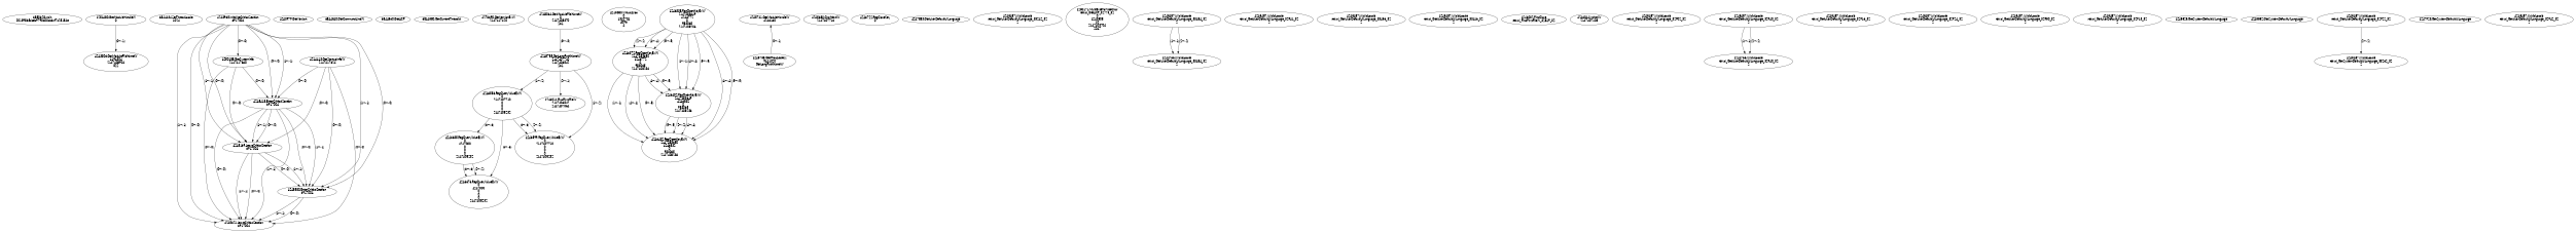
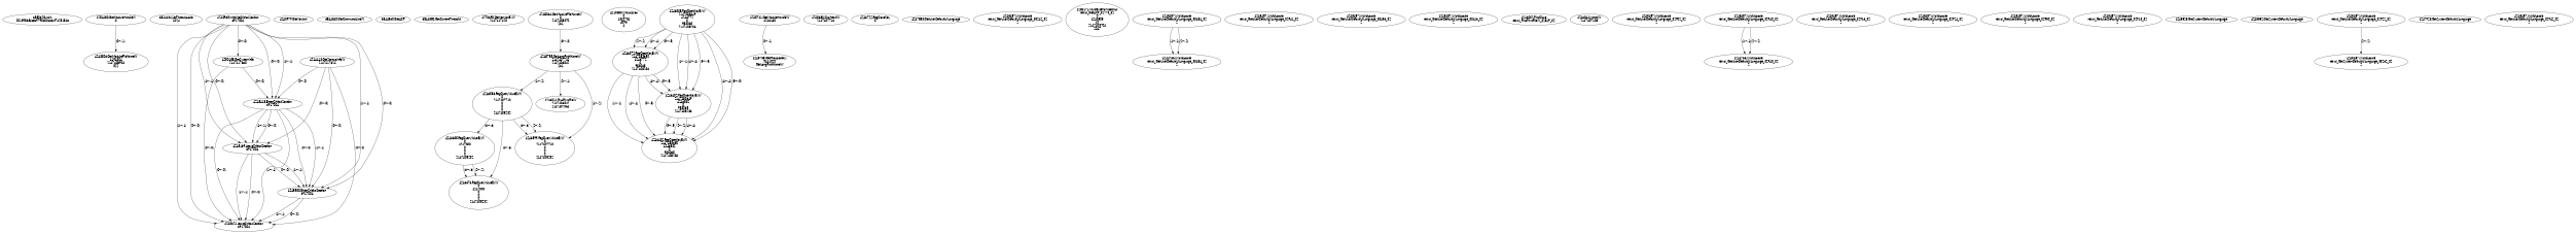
  digraph {
    fontname=Lato
    node [fontname=Lato]
    edge [fontname=Lato]
    n1 [label="6850628.main\n00139865dceb9790b03da6af7c25154e"]
    n2 [label="4254480.GetModuleHandleW\n0"]
    n3 [label="4243306.GetModuleFileNameW\n4194304\n2147408904\n522"]
    n4 [label="6844434.SetThreadLocale\n1024"]
    n5 [label="4243965.InitializeCriticalSection\n6917004"]
    n6 [label="4250188.GetSystemInfo\n2147417660"]
    n7 [label="4245418.EnterCriticalSection\n6917004"]
    n8 [label="4245169.LeaveCriticalSection\n6917004"]
    n9 [label="4245580.EnterCriticalSection\n6917004"]
    n10 [label="4245621.LeaveCriticalSection\n6917004"]
    n11 [label="4214413.GetStartupInfoW\n2147417624"]
    n12 [label="4243979.GetVersion\n"]
    n13 [label="6844540.GetCommandLineW\n"]
    n14 [label="6844560.GetACP\n"]
    n15 [label="6844580.GetCurrentThreadId\n"]
    n16 [label="4276690.GetVersionExW\n2147417420"]
    n17 [label="4248064.GetModuleFileNameW\n0\n2147408370\n261"]
    n18 [label="4245785.GetLongPathNameW\n2147407710\n2147406542\n261"]
    n19 [label="4246556.RegQueryValueExW\n0\n2147407710\n0\n0\n0\n2147408232"]
    n20 [label="4246014.FindFirstFileW\n2147406542\n2147407064"]
    n21 [label="4246599.RegQueryValueExW\n0\n2147407710\n0\n0\n0\n2147408232"]
    n22 [label="4215383.VirtualAlloc\n0\n1310704\n4096\n4"]
    n23 [label="4246338.RegOpenKeyExW\n2147483649\n4246772\n0\n983065\n2147408236"]
    n24 [label="4246372.RegOpenKeyExW\n2147483650\n4246772\n0\n983065\n2147408236"]
    n25 [label="4246402.RegOpenKeyExW\n2147483649\n4246832\n0\n983065\n2147408236"]
    n26 [label="4246432.RegOpenKeyExW\n2147483650\n4246832\n0\n983065\n2147408236"]
    n27 [label="4245741.GetModuleHandleW\n4246160"]
    n28 [label="4245758.GetProcAddress\n9441320\nGetLongPathNameW"]
    n29 [label="4246635.RegQueryValueExW\n0\n4247000\n0\n0\n0\n2147408232"]
    n30 [label="4246676.RegQueryValueExW\n0\n4247000\n0\n0\n0\n2147408232"]
    n31 [label="4245683.CharNextW\n2147407716"]
    n32 [label="4246722.RegCloseKey\n0"]
    n33 [label="4247883.GetUserDefaultUILanguage\n"]
    n34 [label="4245487.IsValidLocale\nretval_GetUserDefaultUILanguage_33242_32\n2"]
    n35 [label="4250171.MultiByteToWideChar\nretval_GetACP_32773_32\n0\n4243508\n10\n2147403704\n2047"]
    n36 [label="4245487.IsValidLocale\nretval_GetUserDefaultUILanguage_33484_32\n2"]
    n37 [label="4244766.IsValidLocale\nretval_GetUserDefaultUILanguage_33484_32\n2"]
    n38 [label="4245487.IsValidLocale\nretval_GetUserDefaultUILanguage_32941_32\n2"]
    n39 [label="4245487.IsValidLocale\nretval_GetUserDefaultUILanguage_33456_32\n2"]
    n40 [label="4245487.IsValidLocale\nretval_GetUserDefaultUILanguage_33416_32\n2"]
    n41 [label="4246032.FindClose\nretval_FindFirstFileW_32819_32"]
    n42 [label="4246044.lstrlenW\n2147407108"]
    n43 [label="4245487.IsValidLocale\nretval_GetUserDefaultUILanguage_32902_32\n2"]
    n44 [label="4245487.IsValidLocale\nretval_GetUserDefaultUILanguage_32940_32\n2"]
    n45 [label="4244766.IsValidLocale\nretval_GetUserDefaultUILanguage_32940_32\n2"]
    n46 [label="4245487.IsValidLocale\nretval_GetUserDefaultUILanguage_32916_32\n2"]
    n47 [label="4245487.IsValidLocale\nretval_GetUserDefaultUILanguage_32924_32\n2"]
    n48 [label="4245487.IsValidLocale\nretval_GetUserDefaultUILanguage_32950_32\n2"]
    n49 [label="4245487.IsValidLocale\nretval_GetUserDefaultUILanguage_32913_32\n2"]
    n50 [label="4245525.GetSystemDefaultUILanguage\n"]
    n51 [label="4245552.GetSystemDefaultUILanguage\n"]
    n52 [label="4245487.IsValidLocale\nretval_GetUserDefaultUILanguage_32922_32\n2"]
    n53 [label="4245487.IsValidLocale\nretval_GetSystemDefaultUILanguage_33262_32\n2"]
    n54 [label="4247923.GetSystemDefaultUILanguage\n"]
    n55 [label="4245487.IsValidLocale\nretval_GetUserDefaultUILanguage_32942_32\n2"]
    n2 -> n3 [label="(0-->1)"]
    n5 -> n6 [label="(0-->0)"]
    n5 -> n7 [label="(1-->1)"]
    n5 -> n7 [label="(0-->0)"]
    n5 -> n8 [label="(1-->1)"]
    n5 -> n8 [label="(0-->0)"]
    n5 -> n9 [label="(1-->1)"]
    n5 -> n9 [label="(0-->0)"]
    n5 -> n10 [label="(1-->1)"]
    n5 -> n10 [label="(0-->0)"]
    n6 -> n7 [label="(0-->0)"]
-   n6 -> n8 [label="(0-->0)"]
    n6 -> n10 [label="(0-->0)"]
    n7 -> n8 [label="(1-->1)"]
    n7 -> n8 [label="(0-->0)"]
    n7 -> n9 [label="(1-->1)"]
    n7 -> n9 [label="(0-->0)"]
    n7 -> n10 [label="(1-->1)"]
    n7 -> n10 [label="(0-->0)"]
    n8 -> n9 [label="(1-->1)"]
    n8 -> n9 [label="(0-->0)"]
    n8 -> n10 [label="(1-->1)"]
    n8 -> n10 [label="(0-->0)"]
    n9 -> n10 [label="(1-->1)"]
    n9 -> n10 [label="(0-->0)"]
    n11 -> n7 [label="(0-->0)"]
    n11 -> n8 [label="(0-->0)"]
    n11 -> n9 [label="(0-->0)"]
    n11 -> n10 [label="(0-->0)"]
    n17 -> n18 [label="(3-->3)"]
    n18 -> n19 [label="(1-->2)"]
    n18 -> n20 [label="(2-->1)"]
    n18 -> n21 [label="(1-->2)"]
    n19 -> n21 [label="(2-->2)"]
    n19 -> n21 [label="(6-->6)"]
    n19 -> n29 [label="(6-->6)"]
    n19 -> n30 [label="(6-->6)"]
    n23 -> n24 [label="(2-->2)"]
    n23 -> n24 [label="(4-->4)"]
    n23 -> n24 [label="(5-->5)"]
    n23 -> n25 [label="(1-->1)"]
    n23 -> n25 [label="(4-->4)"]
    n23 -> n25 [label="(5-->5)"]
    n23 -> n26 [label="(4-->4)"]
    n23 -> n26 [label="(5-->5)"]
    n24 -> n25 [label="(4-->4)"]
    n24 -> n25 [label="(5-->5)"]
    n24 -> n26 [label="(1-->1)"]
    n24 -> n26 [label="(4-->4)"]
    n24 -> n26 [label="(5-->5)"]
    n25 -> n26 [label="(2-->2)"]
    n25 -> n26 [label="(4-->4)"]
    n25 -> n26 [label="(5-->5)"]
-   n28 -> n27 [label="(0-->1)"]
+   n27 -> n28 [label="(0-->1)"]
    n29 -> n30 [label="(2-->2)"]
    n29 -> n30 [label="(6-->6)"]
    n36 -> n37 [label="(1-->1)"]
    n36 -> n37 [label="(2-->2)"]
    n44 -> n45 [label="(1-->1)"]
    n44 -> n45 [label="(2-->2)"]
    n52 -> n53 [label="(2-->2)"]
  }
